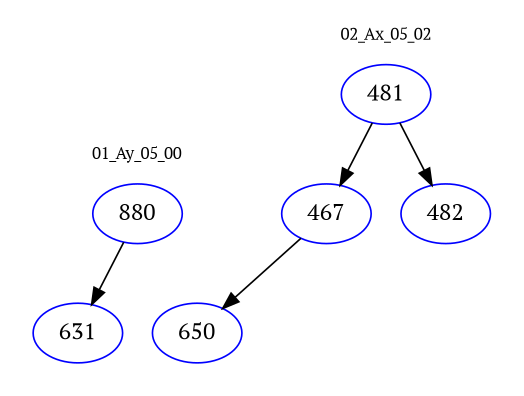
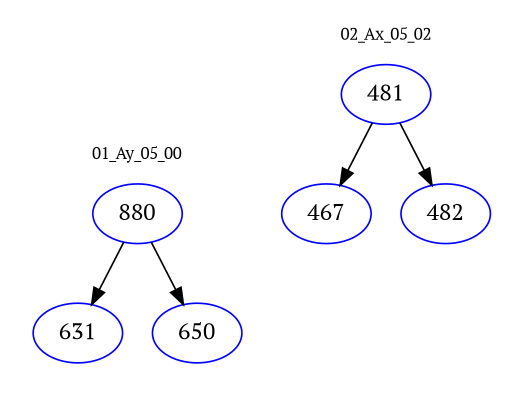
  digraph {
    fontname="PT Serif"
    node [color=blue fontname="PT Serif"]
    edge [color=black fontname="PT Serif"]
    n1 [label=880]
    n2 [label=631]
    n3 [label=650]
    n4 [label=481]
    n5 [label=467]
    n6 [label=482]
    subgraph cluster_1 {
      color=white
      fontsize=10
      label="01_Ay_05_00"
      n1
      n2
      n3
    }
    subgraph cluster_2 {
      color=white
      fontsize=10
      label="02_Ax_05_02"
      n4
      n5
      n6
    }
    n1 -> n2
-   n5 -> n3
+   n1 -> n3
    n4 -> n5
    n4 -> n6
  }
